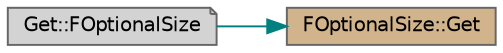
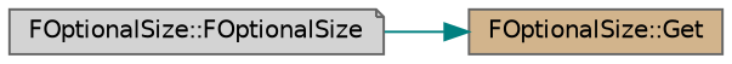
  digraph {
    rankdir=LR
    fontname="DejaVu Sans"
    node [color=gray40 fontname="DejaVu Sans" fontsize=10 style=filled]
-   n1 [fillcolor=lightgrey fontcolor=black height=0.2 label="Get::FOptionalSize" shape=note width=0.4]
+   n1 [fillcolor=lightgrey fontcolor=black height=0.2 label="FOptionalSize::FOptionalSize" shape=note width=0.4]
    n2 [fillcolor=tan height=0.2 label="FOptionalSize::Get" shape=box width=0.4]
    n1 -> n2 [color=teal fontname="DejaVu Sans" fontsize=10 labelfontname=Helvetica labelfontsize=10 style=solid]
  }
